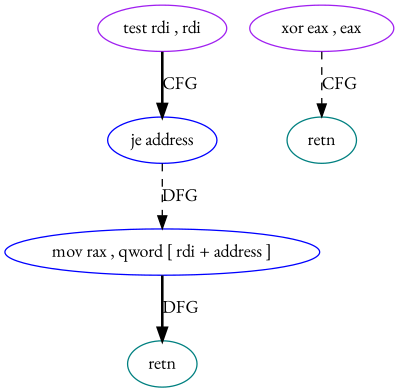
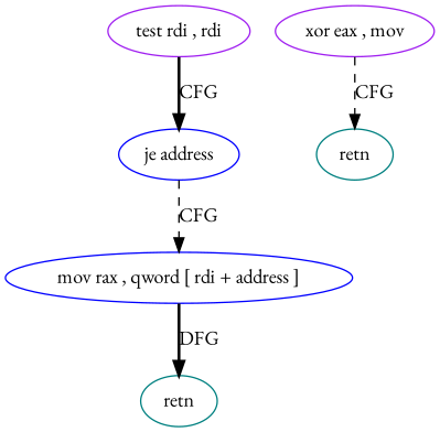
  digraph {
    fontname="EB Garamond"
    node [color=purple fontname="EB Garamond"]
    edge [fontname="EB Garamond" style=bold]
    n1 [label="test rdi , rdi"]
    n2 [color=blue label="je address"]
    n3 [color=blue label="mov rax , qword [ rdi + address ]"]
-   n4 [label="xor eax , eax"]
+   n4 [label="xor eax , mov"]
    n5 [color=teal label=retn]
    n6 [color=teal label=retn]
    n1 -> n2 [label=CFG]
-   n2 -> n3 [label=DFG style=dashed]
+   n2 -> n3 [label=CFG style=dashed]
    n3 -> n6 [label=DFG]
    n4 -> n5 [label=CFG style=dashed]
  }
